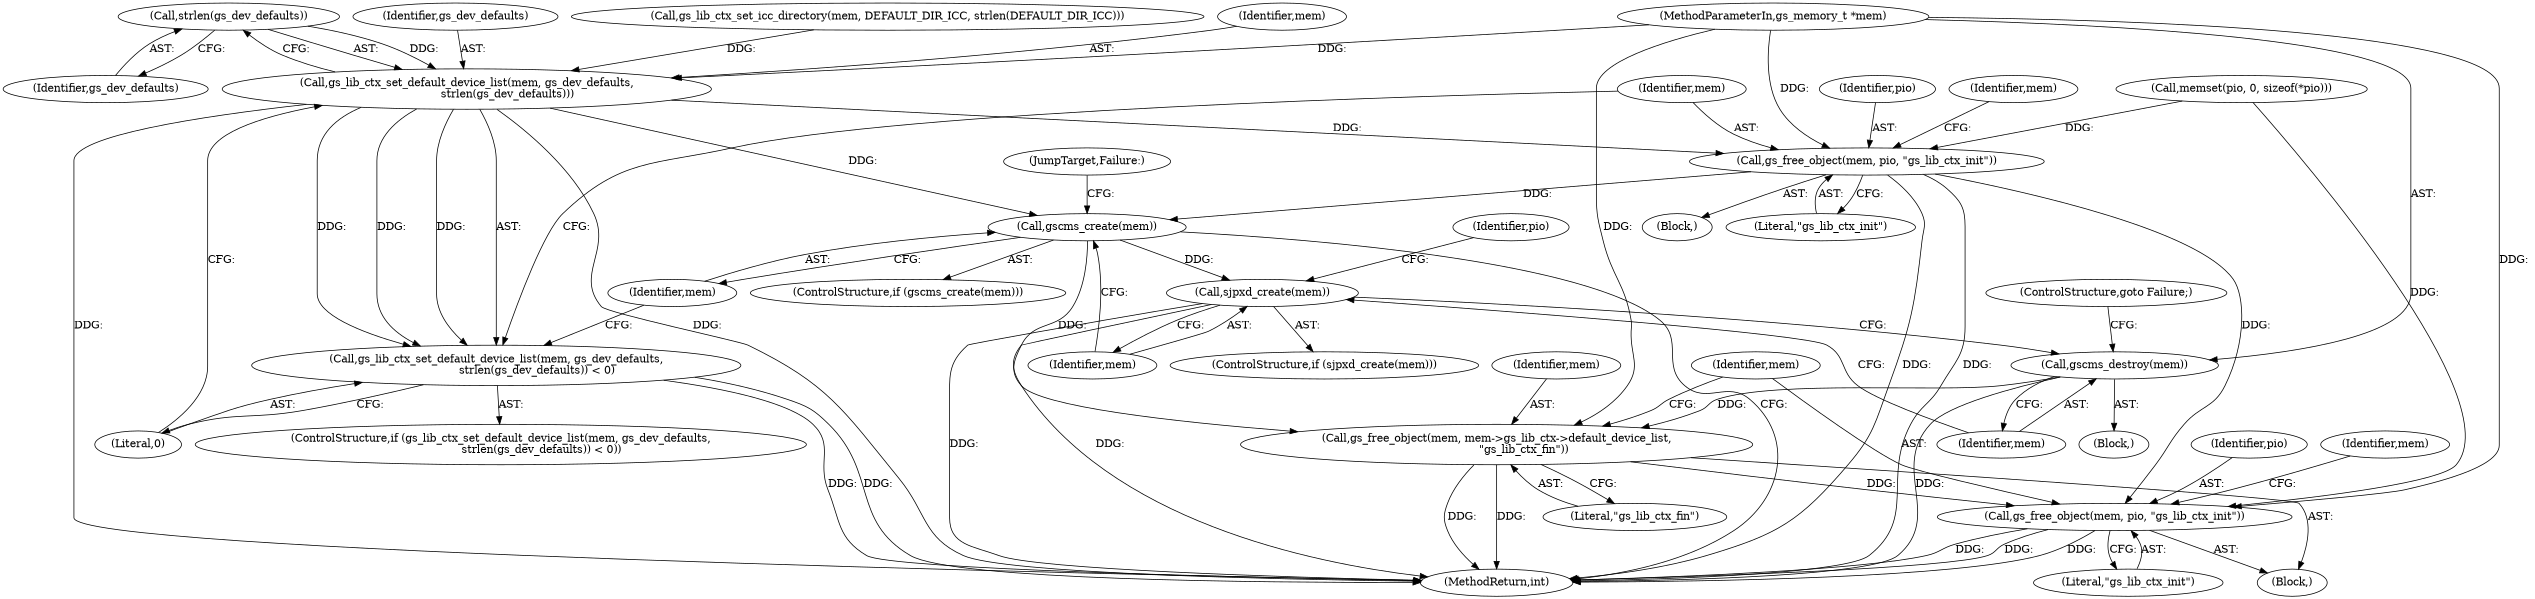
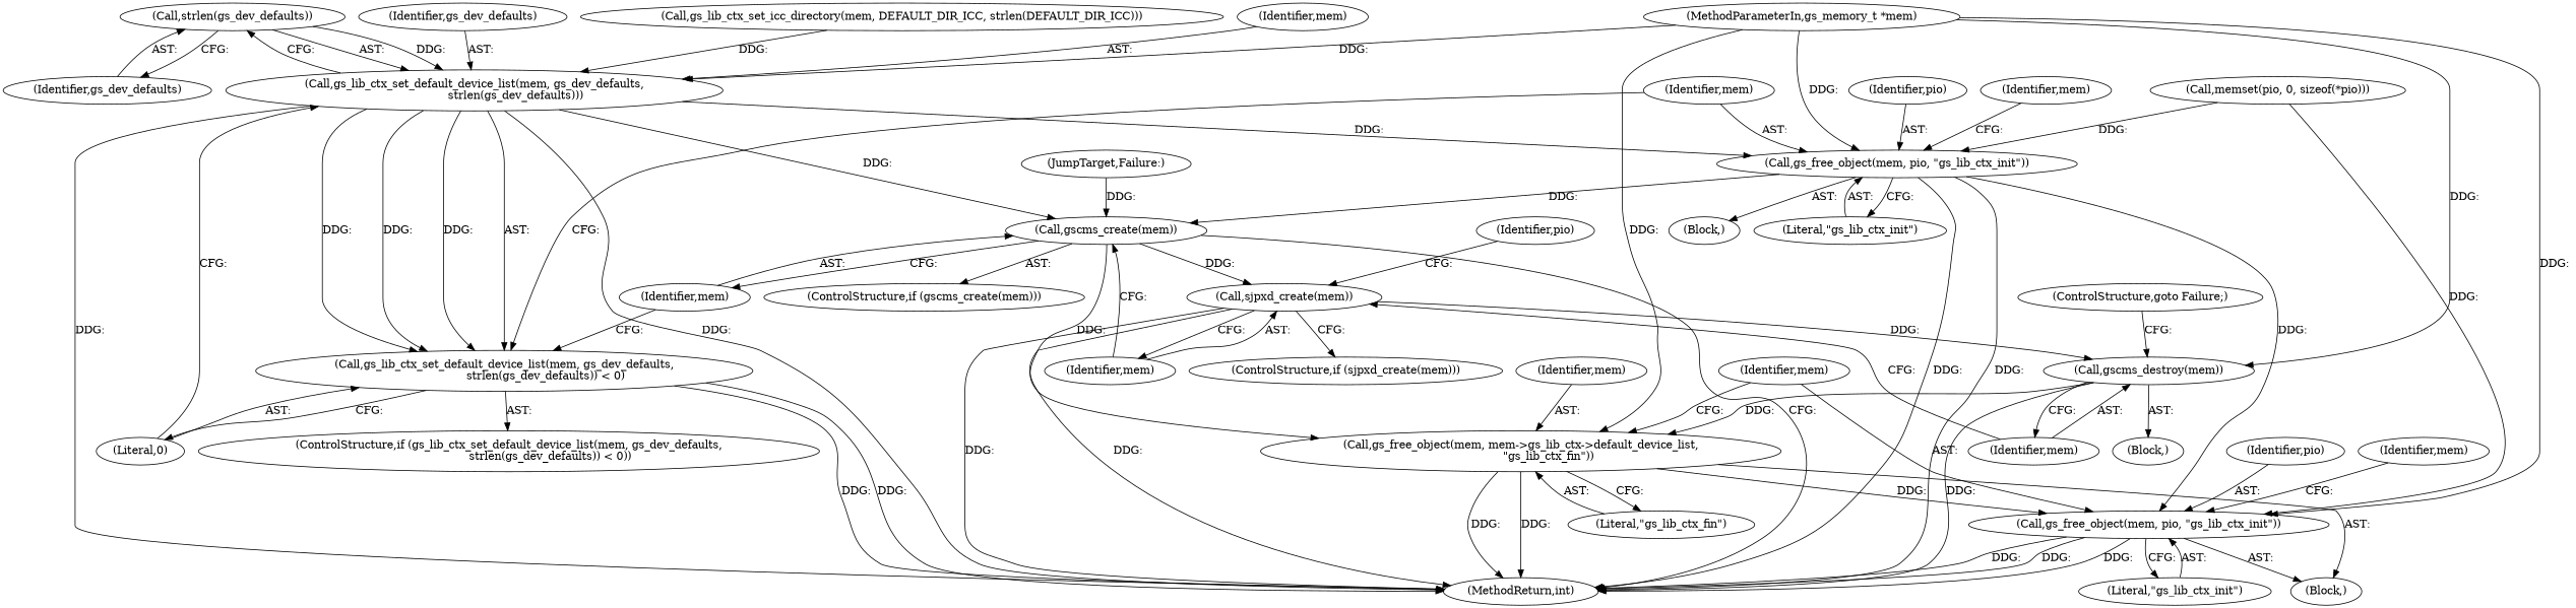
  digraph {
    n1 [label="(Call,strlen(gs_dev_defaults))"]
    n2 [label="(Call,gs_lib_ctx_set_default_device_list(mem, gs_dev_defaults,\n                        strlen(gs_dev_defaults)))"]
    n3 [label="(Identifier,gs_dev_defaults)"]
    n4 [label="(Call,gs_lib_ctx_set_default_device_list(mem, gs_dev_defaults,\n                        strlen(gs_dev_defaults)) < 0)"]
    n5 [label="(Call,gs_free_object(mem, pio, \"gs_lib_ctx_init\"))"]
    n6 [label="(Call,gscms_create(mem))"]
    n7 [label="(MethodReturn,int)"]
    n8 [label="(Literal,0)"]
    n9 [label="(ControlStructure,if (gs_lib_ctx_set_default_device_list(mem, gs_dev_defaults,\n                        strlen(gs_dev_defaults)) < 0))"]
    n10 [label="(Call,gs_free_object(mem, pio, \"gs_lib_ctx_init\"))"]
    n11 [label="(Block,)"]
    n12 [label="(Literal,\"gs_lib_ctx_init\")"]
    n13 [label="(Call,gs_free_object(mem, mem->gs_lib_ctx->default_device_list,\n                \"gs_lib_ctx_fin\"))"]
    n14 [label="(Call,sjpxd_create(mem))"]
    n15 [label="(ControlStructure,if (gscms_create(mem)))"]
    n16 [label="(Identifier,mem)"]
    n17 [label="(Block,)"]
    n18 [label="(Literal,\"gs_lib_ctx_init\")"]
    n19 [label="(Literal,\"gs_lib_ctx_fin\")"]
    n20 [label="(Call,gscms_destroy(mem))"]
    n21 [label="(Identifier,mem)"]
    n22 [label="(ControlStructure,if (sjpxd_create(mem)))"]
    n23 [label="(Identifier,mem)"]
    n24 [label="(Block,)"]
    n25 [label="(Identifier,pio)"]
    n26 [label="(Identifier,mem)"]
    n27 [label="(Identifier,pio)"]
    n28 [label="(MethodParameterIn,gs_memory_t *mem)"]
    n29 [label="(Call,memset(pio, 0, sizeof(*pio)))"]
    n30 [label="(Identifier,mem)"]
    n31 [label="(Identifier,mem)"]
    n32 [label="(Identifier,mem)"]
    n33 [label="(Identifier,gs_dev_defaults)"]
    n34 [label="(Identifier,mem)"]
    n35 [label="(Call,gs_lib_ctx_set_icc_directory(mem, DEFAULT_DIR_ICC, strlen(DEFAULT_DIR_ICC)))"]
    n36 [label="(Identifier,pio)"]
    n37 [label="(ControlStructure,goto Failure;)"]
    n38 [label="(Identifier,mem)"]
    n39 [label="(JumpTarget,Failure:)"]
    n1 -> n2 [label="AST: "]
    n1 -> n2 [label="DDG: "]
    n1 -> n3 [label="CFG: "]
    n2 -> n1 [label="CFG: "]
    n2 -> n4 [label="AST: "]
    n2 -> n4 [label="DDG: "]
    n2 -> n4 [label="DDG: "]
    n2 -> n4 [label="DDG: "]
    n2 -> n5 [label="DDG: "]
    n2 -> n6 [label="DDG: "]
    n2 -> n7 [label="DDG: "]
    n2 -> n7 [label="DDG: "]
    n3 -> n1 [label="AST: "]
    n4 -> n7 [label="DDG: "]
    n4 -> n7 [label="DDG: "]
    n4 -> n8 [label="CFG: "]
    n4 -> n9 [label="AST: "]
    n5 -> n6 [label="DDG: "]
    n5 -> n7 [label="DDG: "]
    n5 -> n7 [label="DDG: "]
    n5 -> n10 [label="DDG: "]
    n5 -> n11 [label="AST: "]
    n5 -> n12 [label="CFG: "]
    n6 -> n7 [label="CFG: "]
    n6 -> n13 [label="DDG: "]
    n6 -> n14 [label="DDG: "]
    n6 -> n15 [label="AST: "]
    n6 -> n16 [label="CFG: "]
    n8 -> n2 [label="CFG: "]
    n8 -> n4 [label="AST: "]
    n10 -> n7 [label="DDG: "]
    n10 -> n7 [label="DDG: "]
    n10 -> n7 [label="DDG: "]
    n10 -> n17 [label="AST: "]
    n10 -> n18 [label="CFG: "]
    n12 -> n5 [label="AST: "]
    n13 -> n7 [label="DDG: "]
    n13 -> n7 [label="DDG: "]
    n13 -> n10 [label="DDG: "]
    n13 -> n17 [label="AST: "]
    n13 -> n19 [label="CFG: "]
    n14 -> n7 [label="DDG: "]
    n14 -> n7 [label="DDG: "]
-   n14 -> n20 [label="CFG: "]
+   n14 -> n20 [label="DDG: "]
    n14 -> n21 [label="CFG: "]
-   n14 -> n22 [label="AST: "]
+   n14 -> n22 [label="CFG: "]
    n16 -> n4 [label="CFG: "]
    n16 -> n6 [label="AST: "]
    n18 -> n10 [label="AST: "]
    n19 -> n13 [label="AST: "]
    n20 -> n7 [label="DDG: "]
    n20 -> n13 [label="DDG: "]
    n20 -> n23 [label="CFG: "]
    n20 -> n24 [label="AST: "]
    n21 -> n6 [label="CFG: "]
    n21 -> n14 [label="AST: "]
    n23 -> n14 [label="CFG: "]
    n23 -> n20 [label="AST: "]
    n25 -> n5 [label="AST: "]
    n26 -> n10 [label="CFG: "]
    n27 -> n14 [label="CFG: "]
    n28 -> n2 [label="DDG: "]
    n28 -> n5 [label="DDG: "]
    n28 -> n10 [label="DDG: "]
    n28 -> n13 [label="DDG: "]
-   n28 -> n20 [label="AST: "]
+   n28 -> n20 [label="DDG: "]
    n29 -> n5 [label="DDG: "]
    n29 -> n10 [label="DDG: "]
    n30 -> n5 [label="CFG: "]
    n31 -> n13 [label="AST: "]
    n32 -> n10 [label="AST: "]
    n32 -> n13 [label="CFG: "]
    n33 -> n2 [label="AST: "]
    n34 -> n4 [label="CFG: "]
    n34 -> n5 [label="AST: "]
    n35 -> n2 [label="DDG: "]
    n36 -> n10 [label="AST: "]
    n37 -> n20 [label="CFG: "]
    n38 -> n2 [label="AST: "]
-   n39 -> n6 [label="CFG: "]
+   n39 -> n6 [label="DDG: "]
  }
